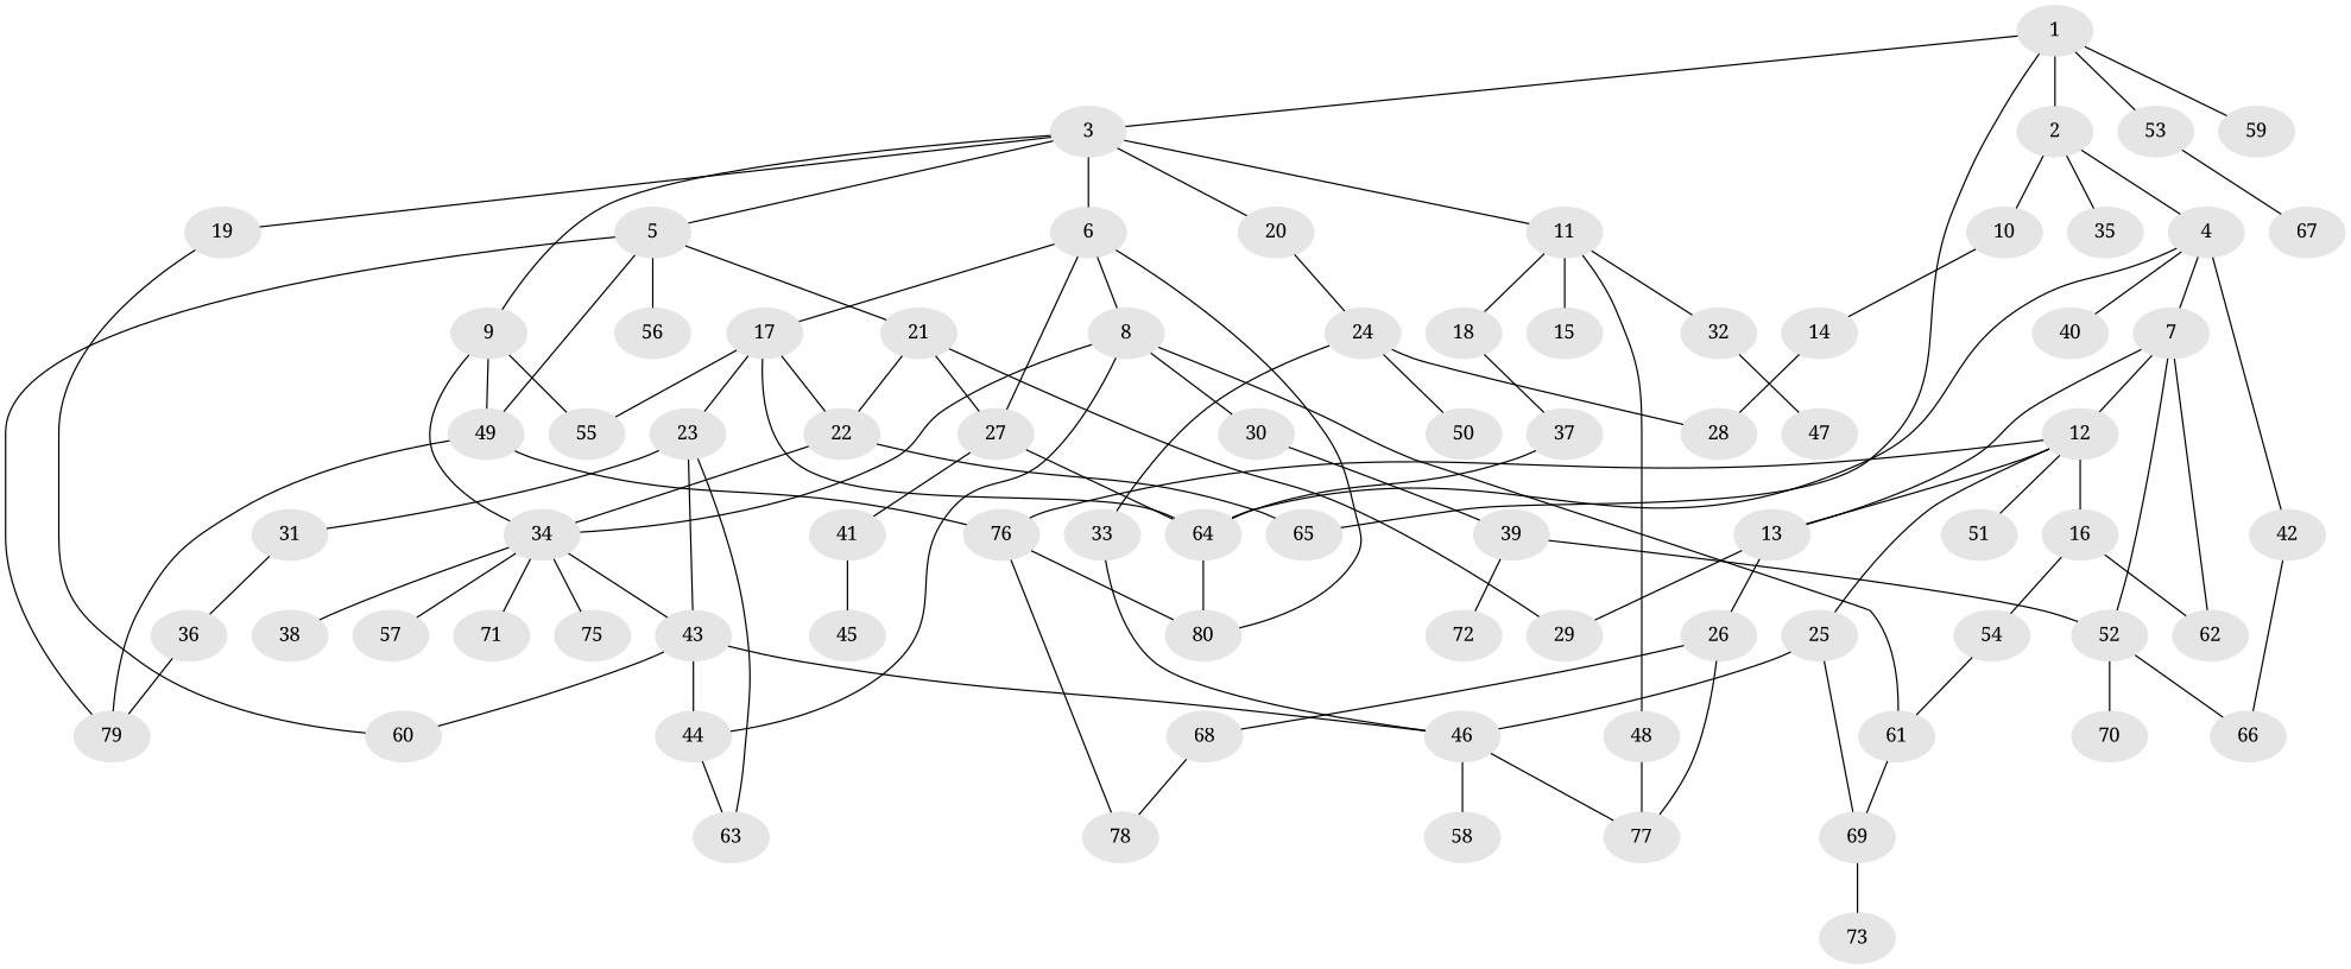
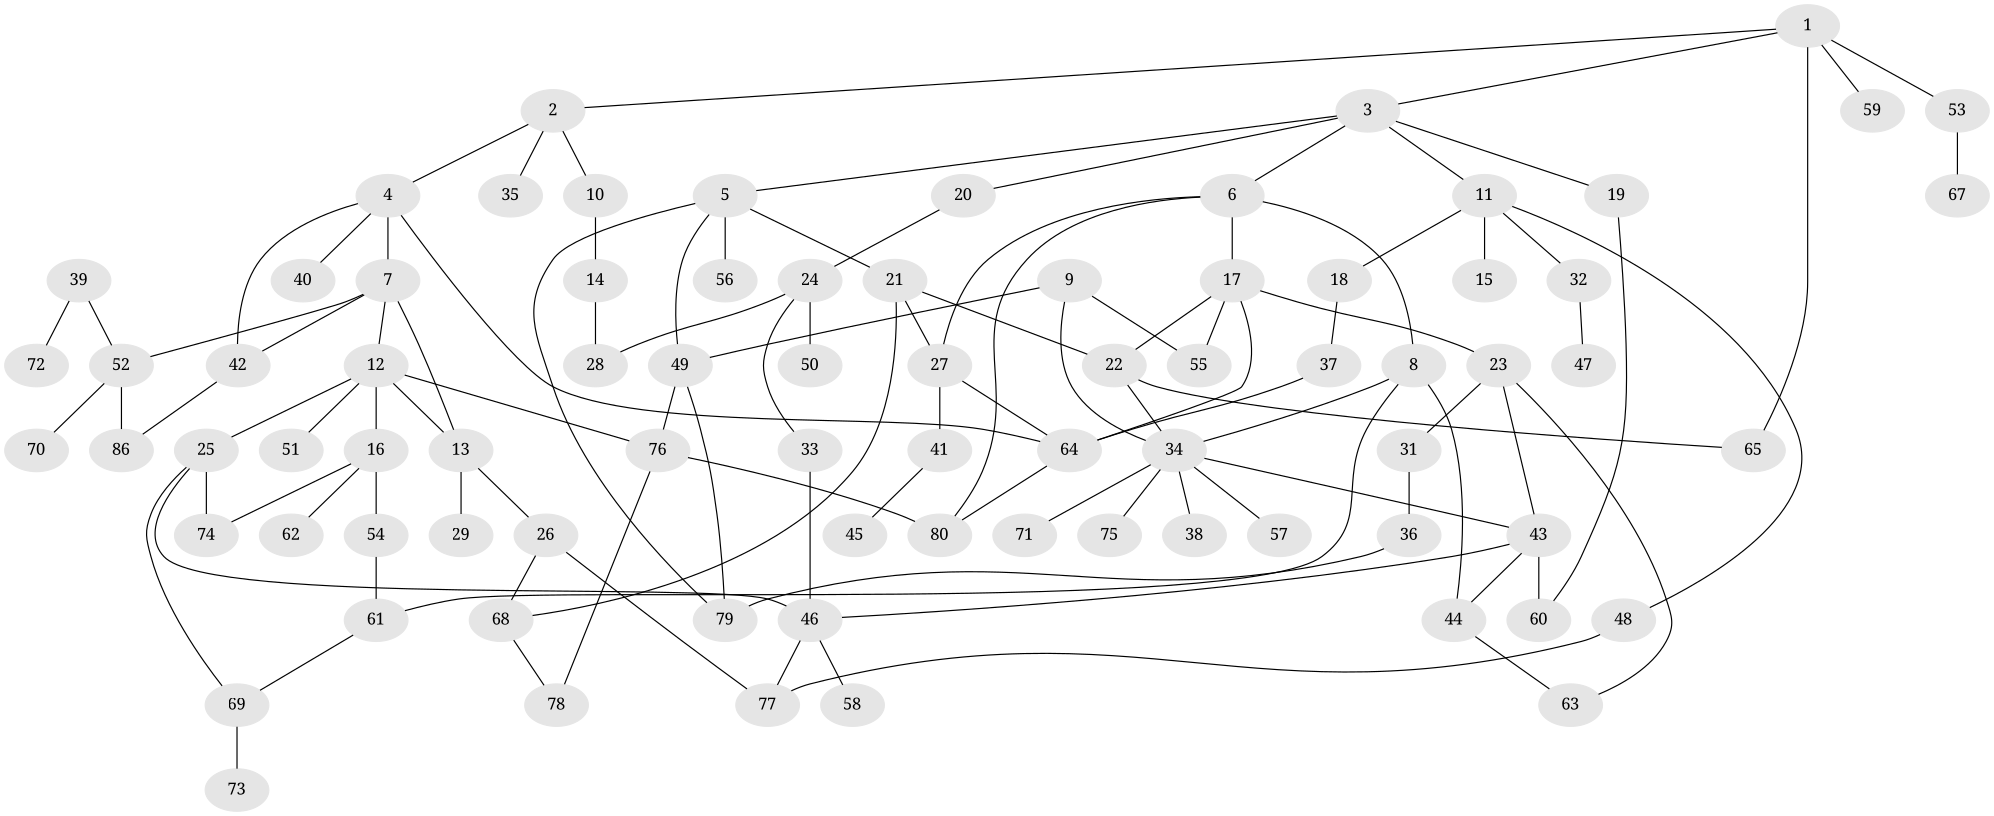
  graph {
    fontname="Noto Serif"
    node [color=gray90 fontname="Noto Serif" style=filled]
    edge [fontname="Noto Serif"]
    1
    2
    3
    53
    59
    65
    4
    10
    35
    5
    6
    9
    11
    19
    20
    67
    7
    40
    42
    64
    14
    21
    49
    56
    79
    8
    17
    27
    80
    34
    55
    15
    18
    32
    48
    60
    24
    12
    13
    52
    62
-   66
+   66 [label=86]
    29
    22
    76
-   30
    44
    61
    23
    41
    16
    25
    51
    26
    70
    39
    43
    38
    57
    71
    75
    63
    69
    28
    37
    47
    77
    54
+   74
    46
    78
    68
    31
    33
    50
    36
    58
    73
    45
    72
    1 -- 2
    1 -- 3
    1 -- 53
    1 -- 59
    1 -- 65
    2 -- 4
    2 -- 10
    2 -- 35
    3 -- 5
    3 -- 6
-   3 -- 9
    3 -- 11
    3 -- 19
    3 -- 20
    53 -- 67
    4 -- 7
    4 -- 40
    4 -- 42
    4 -- 64
    10 -- 14
    5 -- 21
    5 -- 49
    5 -- 56
    5 -- 79
    6 -- 8
    6 -- 17
    6 -- 27
    6 -- 80
    9 -- 49
    9 -- 34
    9 -- 55
    11 -- 15
    11 -- 18
    11 -- 32
    11 -- 48
    19 -- 60
    20 -- 24
    7 -- 12
    7 -- 13
    7 -- 52
-   7 -- 62
+   7 -- 42
    42 -- 66
    64 -- 80
    14 -- 28
    21 -- 27
-   21 -- 29
+   21 -- 68
    21 -- 22
    49 -- 79
    49 -- 76
    8 -- 34
-   8 -- 30
    8 -- 44
    8 -- 61
    17 -- 64
    17 -- 55
    17 -- 22
    17 -- 23
    27 -- 64
    27 -- 41
    34 -- 43
    34 -- 38
    34 -- 57
    34 -- 71
    34 -- 75
    18 -- 37
    32 -- 47
    48 -- 77
    24 -- 28
    24 -- 33
    24 -- 50
    12 -- 13
    12 -- 76
    12 -- 16
    12 -- 25
    12 -- 51
    13 -- 29
    13 -- 26
    52 -- 66
    52 -- 70
    22 -- 65
    22 -- 34
    76 -- 80
    76 -- 78
-   30 -- 39
    44 -- 63
    61 -- 69
    23 -- 43
    23 -- 63
    23 -- 31
    41 -- 45
    16 -- 62
    16 -- 54
+   16 -- 74
    25 -- 69
+   25 -- 74
    25 -- 46
    26 -- 77
    26 -- 68
    39 -- 52
    39 -- 72
    43 -- 60
    43 -- 44
    43 -- 46
    69 -- 73
    37 -- 64
    54 -- 61
    46 -- 77
    46 -- 58
    68 -- 78
    31 -- 36
    33 -- 46
    36 -- 79
  }
